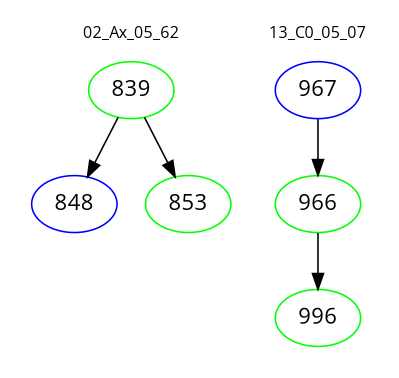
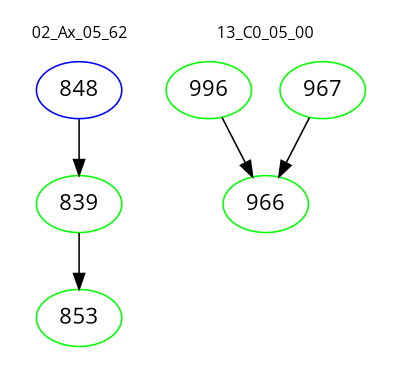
  digraph {
    fontname="Open Sans"
    node [color=green fontname="Open Sans"]
    edge [color=black fontname="Open Sans"]
    n1 [color=blue label=848]
    n2 [label=839]
    n3 [label=853]
-   n4 [color=blue label=967]
+   n4 [label=967]
    n5 [label=966]
    n6 [label=996]
    subgraph cluster_1 {
      color=white
      fontsize=10
      label="02_Ax_05_62"
      n1
      n2
      n3
    }
    subgraph cluster_2 {
      color=white
      fontsize=10
-     label="13_C0_05_07"
+     label="13_C0_05_00"
      n4
      n5
      n6
    }
-   n2 -> n1
+   n1 -> n2
    n2 -> n3
    n4 -> n5
-   n5 -> n6
+   n6 -> n5
  }
